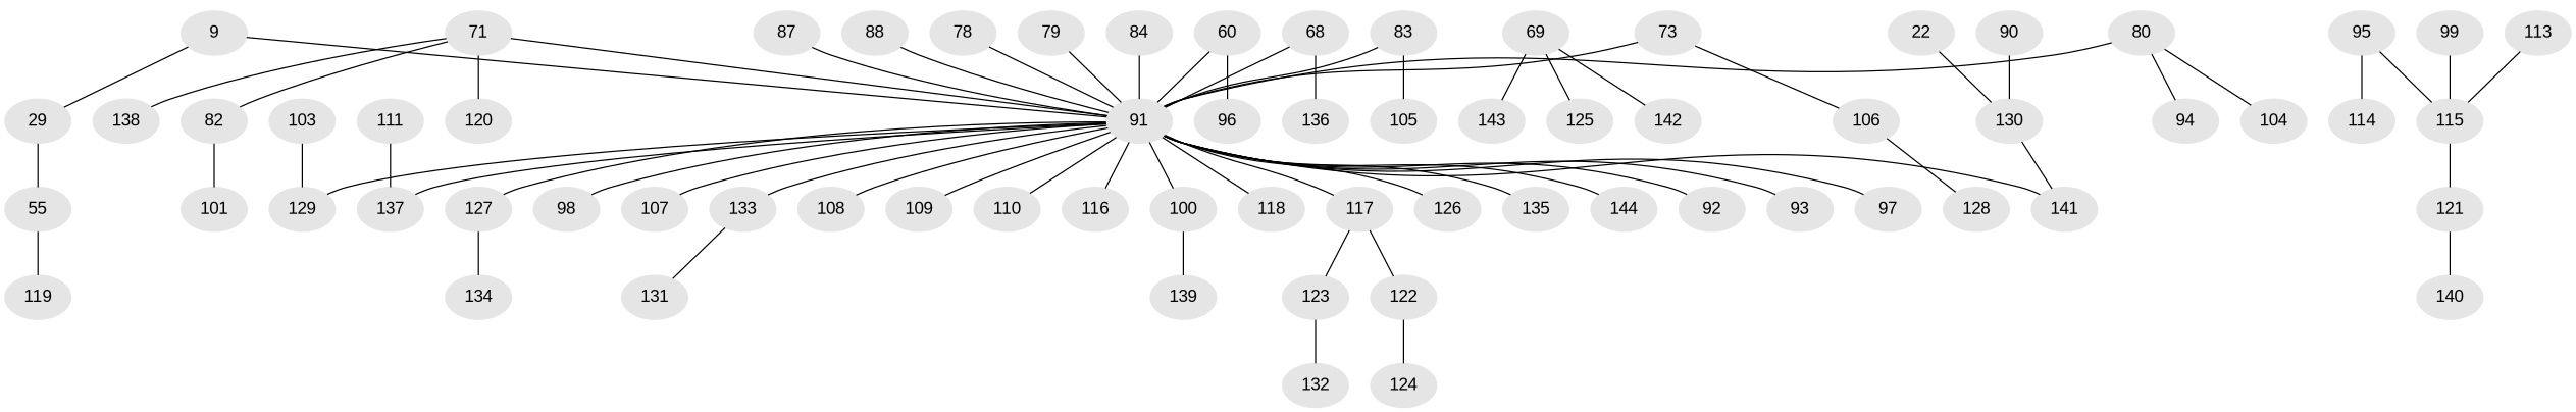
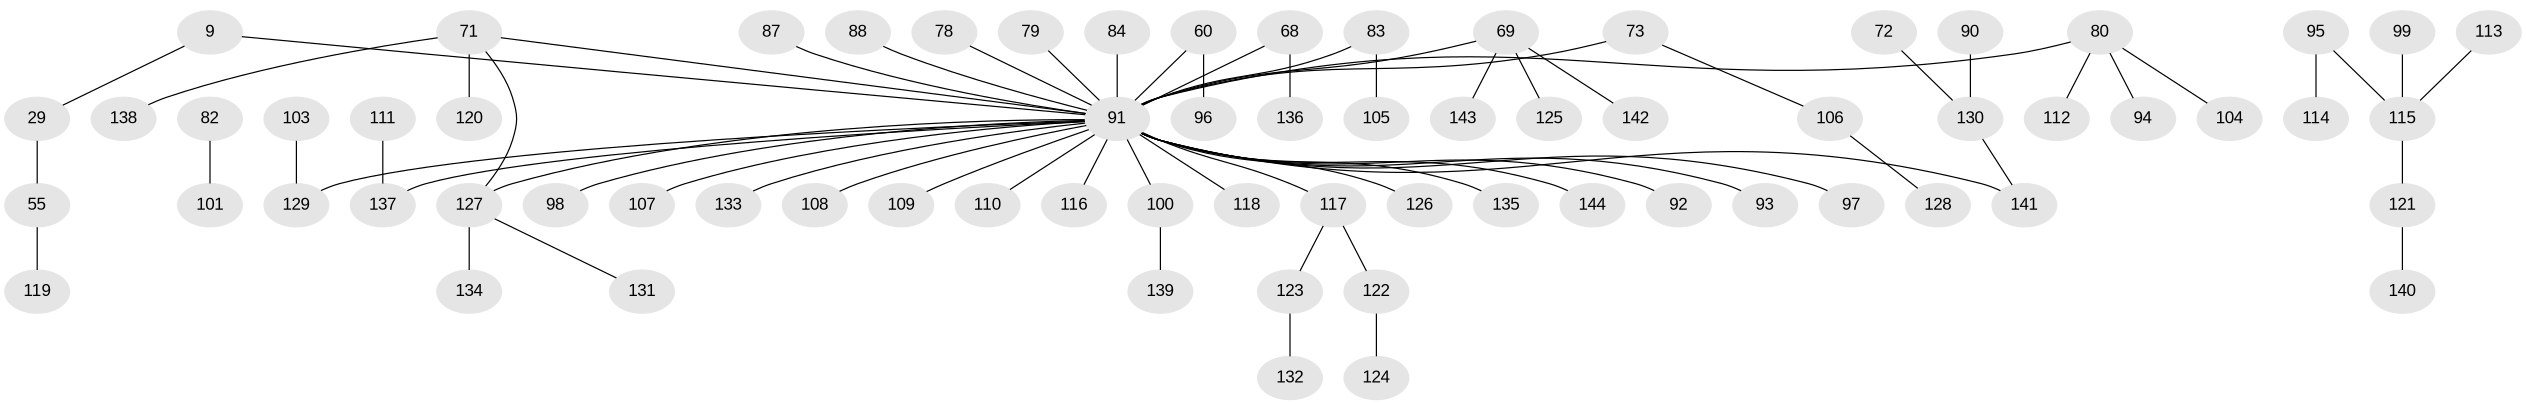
  graph {
    fontname="Liberation Sans"
    node [color=gray90 fontname="Liberation Sans" style=filled]
    edge [fontname="Liberation Sans"]
    9
    29
    91 [super="+45+89+63+86+46+67+77"]
    55
    92
    93
    97
    98
    100
    107
    108
    109
    110
    116
    117 [super="+12+50"]
    118
    126
    127
    129 [super="+23"]
    133
    135
    137 [super="+76"]
    144
    141
    119
    60
    96
    68
    136
    69
    125
    142
    143
    71 [super="+58"]
    82
    120
    138
    101
    130 [super="+57"]
-   72 [label=22]
+   72
    73
    106
    128
    78
    79
    80 [super="+37+32+42+53"]
    94
    104
+   112
    83
    105
    84
    87
    88
    90
    139
    122 [super="+85"]
    123
    131
    134
    95
    114
    115 [super="+35"]
    121
    99
    103
    111
    113
    140
    124
    132
    9 -- 29
    9 -- 91
    29 -- 55
    91 -- 92
    91 -- 93
    91 -- 97
    91 -- 98
    91 -- 100
    91 -- 107
    91 -- 108
    91 -- 109
    91 -- 110
    91 -- 116
    91 -- 117
    91 -- 118
    91 -- 126
    91 -- 127
    91 -- 129
    91 -- 133
    91 -- 135
    91 -- 137
    91 -- 144
    91 -- 141
    55 -- 119
    100 -- 139
    117 -- 122
    117 -- 123
-   133 -- 131
+   127 -- 131
    127 -- 134
    60 -- 91
    60 -- 96
    68 -- 91
    68 -- 136
+   69 -- 91
    69 -- 125
    69 -- 142
    69 -- 143
    71 -- 91
-   71 -- 82
+   71 -- 127
    71 -- 120
    71 -- 138
    82 -- 101
    130 -- 141
    72 -- 130
    73 -- 91
    73 -- 106
    106 -- 128
    78 -- 91
    79 -- 91
    80 -- 91
    80 -- 94
    80 -- 104
+   80 -- 112
    83 -- 91
    83 -- 105
    84 -- 91
    87 -- 91
    88 -- 91
    90 -- 130
    122 -- 124
    123 -- 132
    95 -- 114
    95 -- 115
    115 -- 121
    121 -- 140
    99 -- 115
    103 -- 129
    111 -- 137
    113 -- 115
  }
